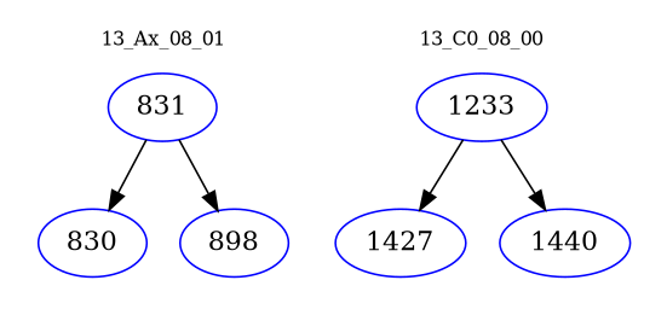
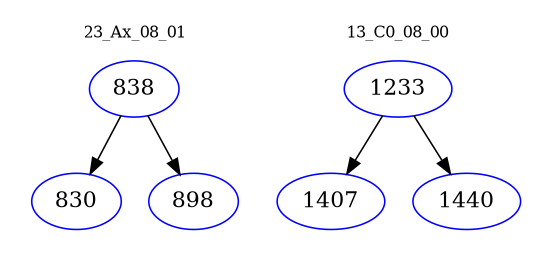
  digraph {
    node [color=blue]
    edge [color=black]
-   n1 [label=831]
+   n1 [label=838]
    n2 [label=830]
    n3 [label=898]
    n4 [label=1233]
-   n5 [label=1427]
+   n5 [label=1407]
    n6 [label=1440]
    subgraph cluster_1 {
      color=white
      fontsize=10
-     label="13_Ax_08_01"
+     label="23_Ax_08_01"
      n1
      n2
      n3
    }
    subgraph cluster_2 {
      color=white
      fontsize=10
      label="13_C0_08_00"
      n4
      n5
      n6
    }
    n1 -> n2
    n1 -> n3
    n4 -> n5
    n4 -> n6
  }
